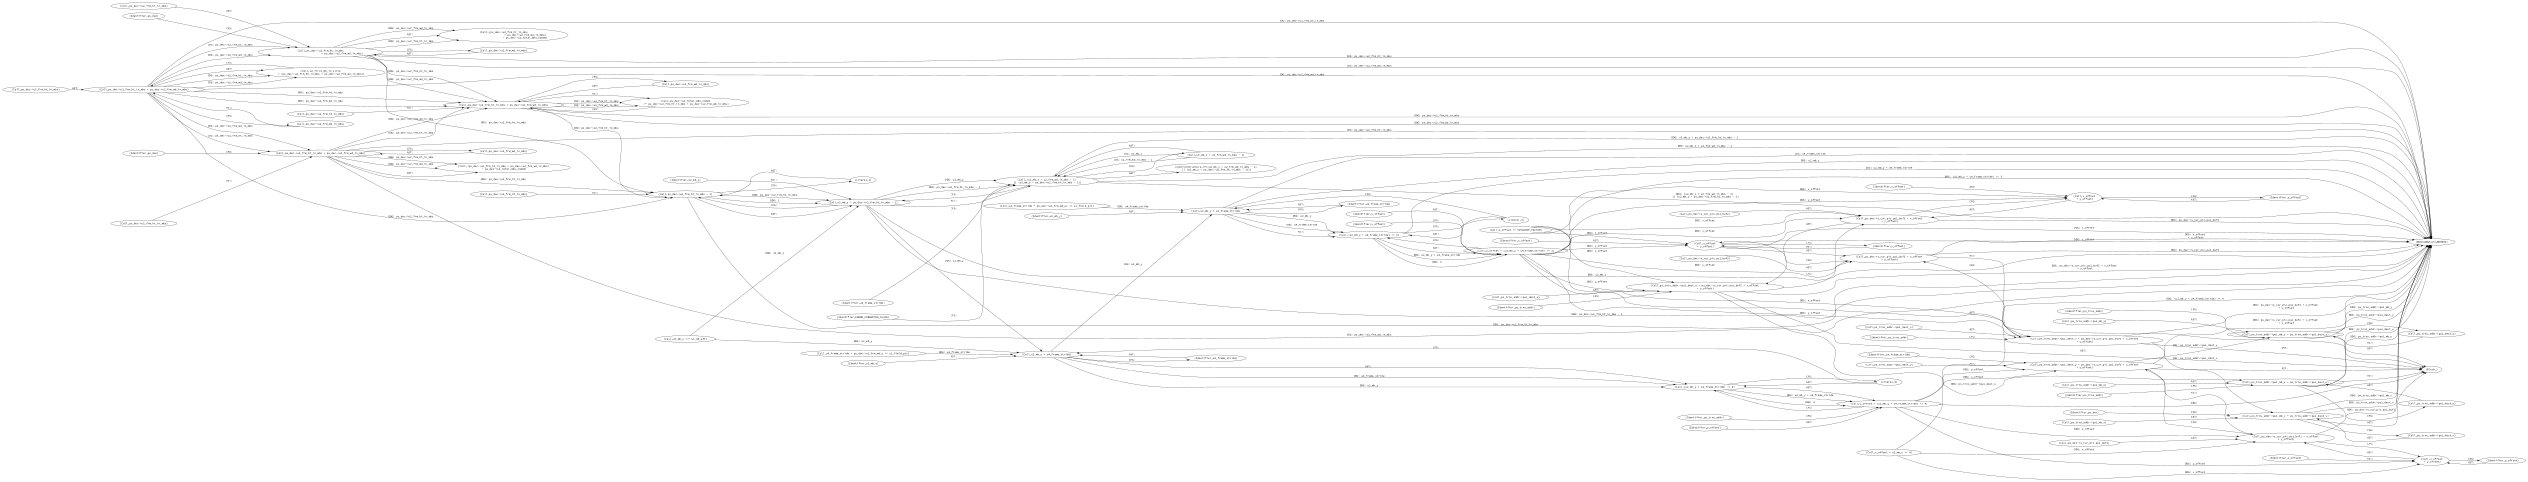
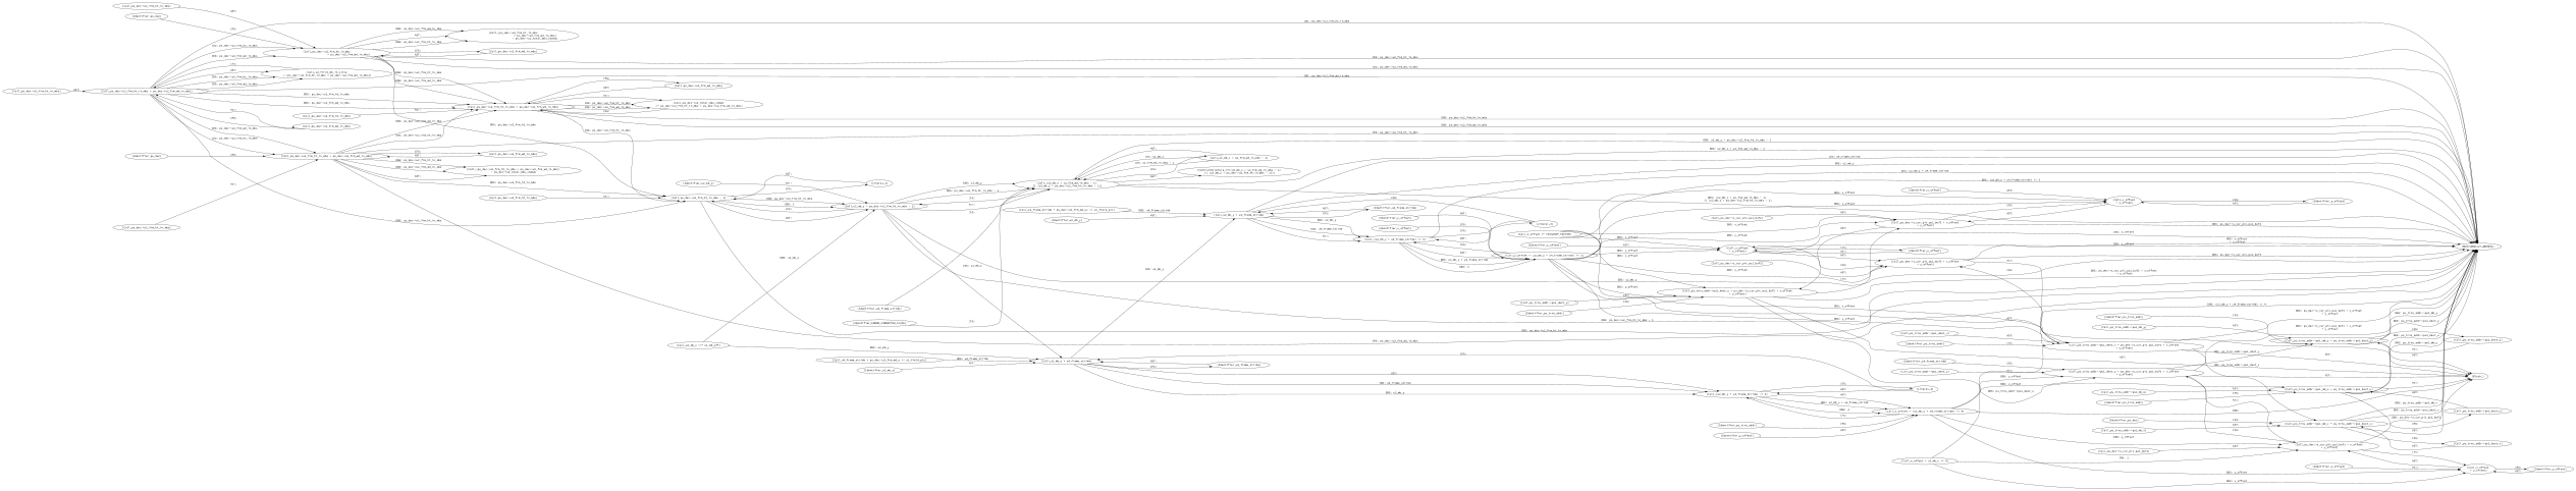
  digraph {
    fontname="Source Code Pro"
    rankdir=LR
    node [fontname="Source Code Pro"]
    edge [fontname="Source Code Pro"]
    n1 [label="(Call,ps_dec->u2_frm_ht_in_mbs - 1)"]
    n2 [label="(Call,u2_mb_y > ps_dec->u2_frm_ht_in_mbs - 1)"]
    n3 [label="(Literal,1)"]
    n4 [label="(MethodReturn,WORD32)"]
    n5 [label="(Call,(u2_mb_x > u2_frm_wd_in_mbs - 1)\n || (u2_mb_y > ps_dec->u2_frm_ht_in_mbs - 1))"]
    n6 [label="(Call,u2_mb_y * u4_frame_stride)"]
    n7 [label="(Call,ps_dec->u2_frm_ht_in_mbs * ps_dec->u2_frm_wd_in_mbs)"]
    n8 [label="(Call,ps_dec->u2_frm_ht_in_mbs * ps_dec->u2_frm_wd_in_mbs)"]
    n9 [label="(Call,ps_dec->u2_frm_ht_in_mbs\n                            * ps_dec->u2_frm_wd_in_mbs)"]
    n10 [label="(Call,ps_dec->u2_frm_ht_in_mbs * ps_dec->u2_frm_wd_in_mbs)"]
    n11 [label="(Call,ps_dec->u2_frm_wd_in_mbs)"]
    n12 [label="(Call,u2_first_mb_in_slice\n > (ps_dec->u2_frm_ht_in_mbs * ps_dec->u2_frm_wd_in_mbs))"]
    n13 [label="(Call,(ps_dec->u2_frm_ht_in_mbs * ps_dec->u2_frm_wd_in_mbs)\n - ps_dec->u2_total_mbs_coded)"]
    n14 [label="(Call,ps_dec->u2_frm_wd_in_mbs)"]
    n15 [label="(Call,(ps_dec->u2_frm_ht_in_mbs\n                            * ps_dec->u2_frm_wd_in_mbs)\n                            - ps_dec->u2_total_mbs_coded)"]
    n16 [label="(Call,ps_dec->u2_frm_wd_in_mbs)"]
    n17 [label="(Call,ps_dec->u2_total_mbs_coded\n >= ps_dec->u2_frm_ht_in_mbs * ps_dec->u2_frm_wd_in_mbs)"]
    n18 [label="(Call,ps_dec->u2_frm_wd_in_mbs)"]
    n19 [label="(Call,u2_mb_x > u2_frm_wd_in_mbs - 1)"]
    n20 [label="(ControlStructure,if((u2_mb_x > u2_frm_wd_in_mbs - 1)\n || (u2_mb_y > ps_dec->u2_frm_ht_in_mbs - 1)))"]
    n21 [label="(Call,(u2_mb_y * u4_frame_stride) << 4)"]
    n22 [label="(Call,u2_mb_y * u4_frame_stride)"]
    n23 [label="(Identifier,u4_frame_stride)"]
    n24 [label="(Call,y_offset = (u2_mb_y * u4_frame_stride) << 4)"]
    n25 [label="(Literal,4)"]
    n26 [label="(Call,(u2_mb_y * u4_frame_stride) << 3)"]
    n27 [label="(Identifier,u4_frame_stride)"]
    n28 [label="(Call,ps_trns_addr->pu1_dest_y = ps_dec->s_cur_pic.pu1_buf1 + x_offset\n + y_offset)"]
    n29 [label="(Call,ps_dec->s_cur_pic.pu1_buf1 + x_offset\n + y_offset)"]
    n30 [label="(Call,x_offset\n + y_offset)"]
    n31 [label="(Block,)"]
    n32 [label="(Call,ps_trns_addr->pu1_mb_y = ps_trns_addr->pu1_dest_y)"]
    n33 [label="(Identifier,y_offset)"]
    n34 [label="(Call,ps_trns_addr->pu1_dest_y)"]
    n35 [label="(Call,y_offset = (u2_mb_y * u4_frame_stride) << 3)"]
    n36 [label="(Literal,3)"]
    n37 [label="(Call,ps_trns_addr->pu1_dest_u = ps_dec->s_cur_pic.pu1_buf2 + x_offset\n + y_offset)"]
    n38 [label="(Call,ps_dec->s_cur_pic.pu1_buf2 + x_offset\n + y_offset)"]
    n39 [label="(Call,x_offset\n + y_offset)"]
    n40 [label="(Call,ps_trns_addr->pu1_dest_v = ps_dec->s_cur_pic.pu1_buf3 + x_offset\n + y_offset)"]
    n41 [label="(Call,ps_dec->s_cur_pic.pu1_buf3 + x_offset\n + y_offset)"]
    n42 [label="(Call,x_offset\n + y_offset)"]
    n43 [label="(Call,ps_trns_addr->pu1_mb_u = ps_trns_addr->pu1_dest_u)"]
    n44 [label="(Identifier,y_offset)"]
    n45 [label="(Call,ps_trns_addr->pu1_mb_v = ps_trns_addr->pu1_dest_v)"]
    n46 [label="(Identifier,y_offset)"]
    n47 [label="(Call,ps_trns_addr->pu1_dest_u)"]
    n48 [label="(Call,ps_trns_addr->pu1_dest_v)"]
    n49 [label="(Call,ps_dec->s_cur_pic.pu1_buf3)"]
    n50 [label="(Call,ps_trns_addr->pu1_mb_v)"]
    n51 [label="(Identifier,ps_dec)"]
    n52 [label="(Identifier,ps_dec)"]
    n53 [label="(Identifier,x_offset)"]
    n54 [label="(Call,u2_mb_y <<= u1_mb_aff)"]
    n55 [label="(Call,ps_trns_addr->pu1_dest_u)"]
    n56 [label="(Call,ps_dec->s_cur_pic.pu1_buf2)"]
    n57 [label="(Identifier,ps_trns_addr)"]
    n58 [label="(Call,ps_dec->u2_frm_ht_in_mbs)"]
    n59 [label="(Call,ps_dec->s_cur_pic.pu1_buf1)"]
    n60 [label="(Identifier,ps_trns_addr)"]
    n61 [label="(Identifier,u2_mb_y)"]
    n62 [label="(Identifier,x_offset)"]
    n63 [label="(Call,ps_dec->u2_frm_ht_in_mbs)"]
    n64 [label="(Identifier,ps_trns_addr)"]
    n65 [label="(Call,u4_frame_stride = ps_dec->u2_frm_wd_uv << u1_field_pic)"]
    n66 [label="(Call,ps_dec->u2_frm_ht_in_mbs)"]
    n67 [label="(Call,ps_dec->u2_frm_ht_in_mbs)"]
    n68 [label="(Identifier,y_offset)"]
    n69 [label="(Identifier,x_offset)"]
    n70 [label="(Identifier,u2_mb_y)"]
    n71 [label="(Call,u4_frame_stride = ps_dec->u2_frm_wd_y << u1_field_pic)"]
    n72 [label="(Call,ps_trns_addr->pu1_mb_y)"]
    n73 [label="(Identifier,u4_frame_stride)"]
    n74 [label="(Identifier,ps_dec)"]
    n75 [label="(Identifier,x_offset)"]
    n76 [label="(Identifier,y_offset)"]
    n77 [label="(Identifier,u4_frame_stride)"]
    n78 [label="(Call,ps_trns_addr->pu1_mb_u)"]
    n79 [label="(Call,ps_trns_addr->pu1_dest_v)"]
    n80 [label="(Call,x_offset = u2_mb_x << 4)"]
    n81 [label="(Identifier,ERROR_CORRUPTED_SLICE)"]
    n82 [label="(Call,ps_trns_addr->pu1_dest_y)"]
    n83 [label="(Identifier,ps_trns_addr)"]
    n84 [label="(Call,x_offset *= YUV420SP_FACTOR)"]
    n85 [label="(Call,ps_dec->u2_frm_ht_in_mbs)"]
    n86 [label="(Identifier,ps_trns_addr)"]
    n87 [label="(Identifier,u2_mb_y)"]
    n1 -> n2 [label="AST: "]
    n1 -> n2 [label="DDG: ps_dec->u2_frm_ht_in_mbs"]
    n1 -> n2 [label="DDG: 1"]
    n1 -> n3 [label="CFG: "]
    n1 -> n4 [label="DDG: ps_dec->u2_frm_ht_in_mbs"]
    n2 -> n1 [label="CFG: "]
    n2 -> n4 [label="DDG: u2_mb_y"]
    n2 -> n4 [label="DDG: ps_dec->u2_frm_ht_in_mbs - 1"]
    n2 -> n5 [label="AST: "]
    n2 -> n5 [label="DDG: u2_mb_y"]
    n2 -> n5 [label="DDG: ps_dec->u2_frm_ht_in_mbs - 1"]
    n2 -> n6 [label="DDG: u2_mb_y"]
    n3 -> n1 [label="AST: "]
    n5 -> n2 [label="CFG: "]
    n5 -> n4 [label="DDG: u2_mb_y > ps_dec->u2_frm_ht_in_mbs - 1"]
    n5 -> n4 [label="DDG: u2_mb_x > u2_frm_wd_in_mbs - 1"]
    n5 -> n4 [label="DDG: (u2_mb_x > u2_frm_wd_in_mbs - 1)\n || (u2_mb_y > ps_dec->u2_frm_ht_in_mbs - 1)"]
    n5 -> n19 [label="CFG: "]
    n5 -> n20 [label="AST: "]
    n6 -> n21 [label="AST: "]
    n6 -> n21 [label="DDG: u2_mb_y"]
    n6 -> n21 [label="DDG: u4_frame_stride"]
    n6 -> n22 [label="DDG: u2_mb_y"]
    n6 -> n23 [label="CFG: "]
    n7 -> n1 [label="DDG: ps_dec->u2_frm_ht_in_mbs"]
    n7 -> n4 [label="DDG: ps_dec->u2_frm_ht_in_mbs"]
    n7 -> n4 [label="DDG: ps_dec->u2_frm_wd_in_mbs"]
    n7 -> n8 [label="DDG: ps_dec->u2_frm_ht_in_mbs"]
    n7 -> n8 [label="DDG: ps_dec->u2_frm_wd_in_mbs"]
    n7 -> n9 [label="DDG: ps_dec->u2_frm_ht_in_mbs"]
    n7 -> n9 [label="DDG: ps_dec->u2_frm_wd_in_mbs"]
    n7 -> n10 [label="DDG: ps_dec->u2_frm_ht_in_mbs"]
    n7 -> n10 [label="DDG: ps_dec->u2_frm_wd_in_mbs"]
    n7 -> n11 [label="CFG: "]
    n7 -> n12 [label="AST: "]
    n7 -> n12 [label="DDG: ps_dec->u2_frm_ht_in_mbs"]
    n7 -> n12 [label="DDG: ps_dec->u2_frm_wd_in_mbs"]
    n8 -> n1 [label="DDG: ps_dec->u2_frm_ht_in_mbs"]
    n8 -> n4 [label="DDG: ps_dec->u2_frm_ht_in_mbs"]
    n8 -> n4 [label="DDG: ps_dec->u2_frm_wd_in_mbs"]
    n8 -> n10 [label="DDG: ps_dec->u2_frm_ht_in_mbs"]
    n8 -> n10 [label="DDG: ps_dec->u2_frm_wd_in_mbs"]
    n8 -> n13 [label="AST: "]
    n8 -> n13 [label="DDG: ps_dec->u2_frm_ht_in_mbs"]
    n8 -> n13 [label="DDG: ps_dec->u2_frm_wd_in_mbs"]
    n8 -> n14 [label="CFG: "]
    n9 -> n1 [label="DDG: ps_dec->u2_frm_ht_in_mbs"]
    n9 -> n4 [label="DDG: ps_dec->u2_frm_ht_in_mbs"]
    n9 -> n4 [label="DDG: ps_dec->u2_frm_wd_in_mbs"]
    n9 -> n10 [label="DDG: ps_dec->u2_frm_ht_in_mbs"]
    n9 -> n10 [label="DDG: ps_dec->u2_frm_wd_in_mbs"]
    n9 -> n15 [label="AST: "]
    n9 -> n15 [label="DDG: ps_dec->u2_frm_ht_in_mbs"]
    n9 -> n15 [label="DDG: ps_dec->u2_frm_wd_in_mbs"]
    n9 -> n16 [label="CFG: "]
    n10 -> n1 [label="DDG: ps_dec->u2_frm_ht_in_mbs"]
    n10 -> n4 [label="DDG: ps_dec->u2_frm_ht_in_mbs"]
    n10 -> n4 [label="DDG: ps_dec->u2_frm_wd_in_mbs"]
    n10 -> n17 [label="AST: "]
    n10 -> n17 [label="DDG: ps_dec->u2_frm_ht_in_mbs"]
    n10 -> n17 [label="DDG: ps_dec->u2_frm_wd_in_mbs"]
    n10 -> n18 [label="CFG: "]
    n11 -> n7 [label="AST: "]
    n12 -> n7 [label="CFG: "]
    n14 -> n8 [label="AST: "]
    n16 -> n9 [label="AST: "]
    n17 -> n10 [label="CFG: "]
    n18 -> n10 [label="AST: "]
    n19 -> n5 [label="AST: "]
    n19 -> n5 [label="DDG: u2_mb_x"]
    n19 -> n5 [label="DDG: u2_frm_wd_in_mbs - 1"]
    n21 -> n24 [label="AST: "]
    n21 -> n24 [label="DDG: u2_mb_y * u4_frame_stride"]
    n21 -> n24 [label="DDG: 4"]
    n21 -> n25 [label="CFG: "]
    n22 -> n4 [label="DDG: u2_mb_y"]
    n22 -> n4 [label="DDG: u4_frame_stride"]
    n22 -> n26 [label="AST: "]
    n22 -> n26 [label="DDG: u2_mb_y"]
    n22 -> n26 [label="DDG: u4_frame_stride"]
    n22 -> n27 [label="CFG: "]
    n23 -> n6 [label="AST: "]
    n24 -> n4 [label="DDG: (u2_mb_y * u4_frame_stride) << 4"]
    n24 -> n21 [label="CFG: "]
    n24 -> n28 [label="DDG: y_offset"]
    n24 -> n29 [label="DDG: y_offset"]
    n24 -> n30 [label="DDG: y_offset"]
    n24 -> n31 [label="DDG: "]
    n25 -> n6 [label="CFG: "]
    n25 -> n21 [label="AST: "]
    n26 -> n4 [label="DDG: u2_mb_y * u4_frame_stride"]
    n26 -> n35 [label="AST: "]
    n26 -> n35 [label="DDG: u2_mb_y * u4_frame_stride"]
    n26 -> n35 [label="DDG: 3"]
    n26 -> n36 [label="CFG: "]
    n27 -> n22 [label="AST: "]
    n28 -> n4 [label="DDG: ps_dec->s_cur_pic.pu1_buf1 + x_offset\n + y_offset"]
    n28 -> n29 [label="CFG: "]
    n28 -> n31 [label="AST: "]
    n28 -> n32 [label="DDG: ps_trns_addr->pu1_dest_y"]
    n29 -> n4 [label="DDG: ps_dec->s_cur_pic.pu1_buf1"]
    n29 -> n28 [label="AST: "]
    n29 -> n30 [label="CFG: "]
    n30 -> n29 [label="AST: "]
    n30 -> n33 [label="CFG: "]
    n32 -> n4 [label="DDG: ps_trns_addr->pu1_mb_y"]
    n32 -> n4 [label="DDG: ps_trns_addr->pu1_dest_y"]
    n32 -> n31 [label="AST: "]
    n32 -> n34 [label="CFG: "]
    n33 -> n30 [label="AST: "]
    n34 -> n32 [label="AST: "]
    n35 -> n4 [label="DDG: (u2_mb_y * u4_frame_stride) << 3"]
    n35 -> n26 [label="CFG: "]
    n35 -> n31 [label="AST: "]
    n35 -> n37 [label="DDG: y_offset"]
    n35 -> n38 [label="DDG: y_offset"]
    n35 -> n39 [label="DDG: y_offset"]
    n35 -> n40 [label="DDG: y_offset"]
    n35 -> n41 [label="DDG: y_offset"]
    n35 -> n42 [label="DDG: y_offset"]
    n36 -> n22 [label="CFG: "]
    n36 -> n26 [label="AST: "]
    n37 -> n4 [label="DDG: ps_dec->s_cur_pic.pu1_buf2 + x_offset\n + y_offset"]
    n37 -> n31 [label="AST: "]
    n37 -> n38 [label="CFG: "]
    n37 -> n43 [label="DDG: ps_trns_addr->pu1_dest_u"]
    n38 -> n4 [label="DDG: ps_dec->s_cur_pic.pu1_buf2"]
    n38 -> n37 [label="AST: "]
    n38 -> n39 [label="CFG: "]
    n39 -> n38 [label="AST: "]
    n39 -> n44 [label="CFG: "]
    n40 -> n4 [label="DDG: ps_dec->s_cur_pic.pu1_buf3 + x_offset\n + y_offset"]
    n40 -> n31 [label="AST: "]
    n40 -> n41 [label="CFG: "]
    n40 -> n45 [label="DDG: ps_trns_addr->pu1_dest_v"]
    n41 -> n4 [label="DDG: x_offset\n + y_offset"]
    n41 -> n4 [label="DDG: ps_dec->s_cur_pic.pu1_buf3"]
    n41 -> n40 [label="AST: "]
    n41 -> n42 [label="CFG: "]
    n42 -> n4 [label="DDG: x_offset"]
    n42 -> n4 [label="DDG: y_offset"]
    n42 -> n41 [label="AST: "]
    n42 -> n46 [label="CFG: "]
    n43 -> n4 [label="DDG: ps_trns_addr->pu1_dest_u"]
    n43 -> n4 [label="DDG: ps_trns_addr->pu1_mb_u"]
    n43 -> n31 [label="AST: "]
    n43 -> n47 [label="CFG: "]
    n44 -> n39 [label="AST: "]
    n45 -> n4 [label="DDG: ps_trns_addr->pu1_mb_v"]
    n45 -> n4 [label="DDG: ps_trns_addr->pu1_dest_v"]
    n45 -> n31 [label="AST: "]
    n45 -> n48 [label="CFG: "]
    n46 -> n42 [label="AST: "]
    n47 -> n43 [label="AST: "]
    n48 -> n45 [label="AST: "]
    n49 -> n41 [label="AST: "]
    n50 -> n45 [label="AST: "]
    n51 -> n9 [label="CFG: "]
    n52 -> n45 [label="CFG: "]
    n53 -> n42 [label="AST: "]
    n54 -> n2 [label="DDG: u2_mb_y"]
    n54 -> n6 [label="DDG: u2_mb_y"]
    n55 -> n37 [label="AST: "]
    n56 -> n38 [label="AST: "]
    n57 -> n43 [label="CFG: "]
    n58 -> n1 [label="AST: "]
    n59 -> n29 [label="AST: "]
    n60 -> n24 [label="CFG: "]
    n61 -> n22 [label="AST: "]
    n62 -> n30 [label="AST: "]
    n63 -> n7 [label="AST: "]
    n64 -> n32 [label="CFG: "]
    n65 -> n22 [label="DDG: u4_frame_stride"]
    n66 -> n9 [label="AST: "]
    n67 -> n8 [label="AST: "]
    n68 -> n24 [label="AST: "]
    n69 -> n39 [label="AST: "]
    n70 -> n2 [label="AST: "]
    n71 -> n6 [label="DDG: u4_frame_stride"]
    n72 -> n32 [label="AST: "]
    n73 -> n28 [label="CFG: "]
    n74 -> n8 [label="CFG: "]
    n75 -> n35 [label="CFG: "]
    n76 -> n35 [label="AST: "]
    n77 -> n5 [label="CFG: "]
    n78 -> n43 [label="AST: "]
    n79 -> n40 [label="AST: "]
    n80 -> n28 [label="DDG: x_offset"]
-   n80 -> n29 [label="DDG: x_offset"]
+   n80 -> n29 [label="DDG: 1"]
    n80 -> n30 [label="DDG: x_offset"]
    n81 -> n5 [label="CFG: "]
    n82 -> n28 [label="AST: "]
    n83 -> n37 [label="CFG: "]
    n84 -> n37 [label="DDG: x_offset"]
    n84 -> n38 [label="DDG: x_offset"]
    n84 -> n39 [label="DDG: x_offset"]
    n84 -> n40 [label="DDG: x_offset"]
    n84 -> n42 [label="DDG: x_offset"]
    n85 -> n10 [label="AST: "]
    n86 -> n40 [label="CFG: "]
    n87 -> n6 [label="AST: "]
  }
